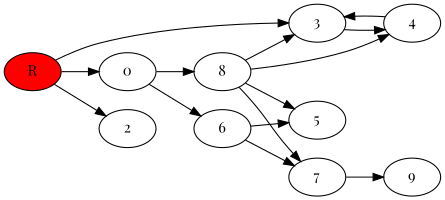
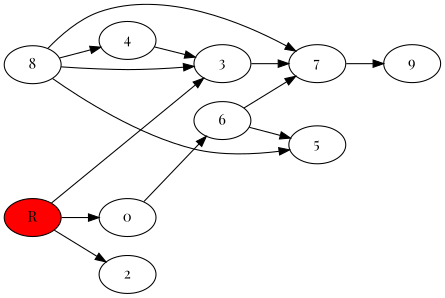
  digraph {
    fontname="Playfair Display"
    rankdir=LR
    node [fontname="Playfair Display"]
    edge [fontname="Playfair Display"]
    n1 [label=0]
    6
    8
    5
    7
    3
    4
    9
    R [fillcolor="#ff0000" style=filled]
    2
    n1 -> 6
-   n1 -> 8
    6 -> 5
    6 -> 7
    8 -> 5
    8 -> 7
    8 -> 3
    8 -> 4
    7 -> 9
-   3 -> 4
+   3 -> 7
    4 -> 3
    R -> n1
    R -> 3
    R -> 2
  }
